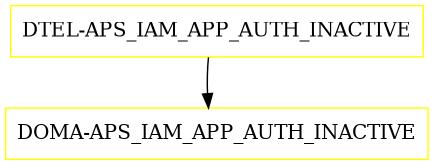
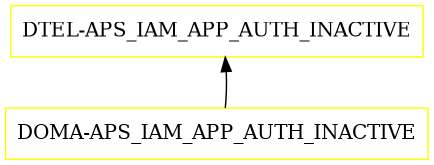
  digraph {
    node [color=yellow shape=box]
    "DTEL-APS_IAM_APP_AUTH_INACTIVE"
    "DOMA-APS_IAM_APP_AUTH_INACTIVE"
-   "DTEL-APS_IAM_APP_AUTH_INACTIVE" -> "DOMA-APS_IAM_APP_AUTH_INACTIVE"
+   "DOMA-APS_IAM_APP_AUTH_INACTIVE" -> "DTEL-APS_IAM_APP_AUTH_INACTIVE"
  }
